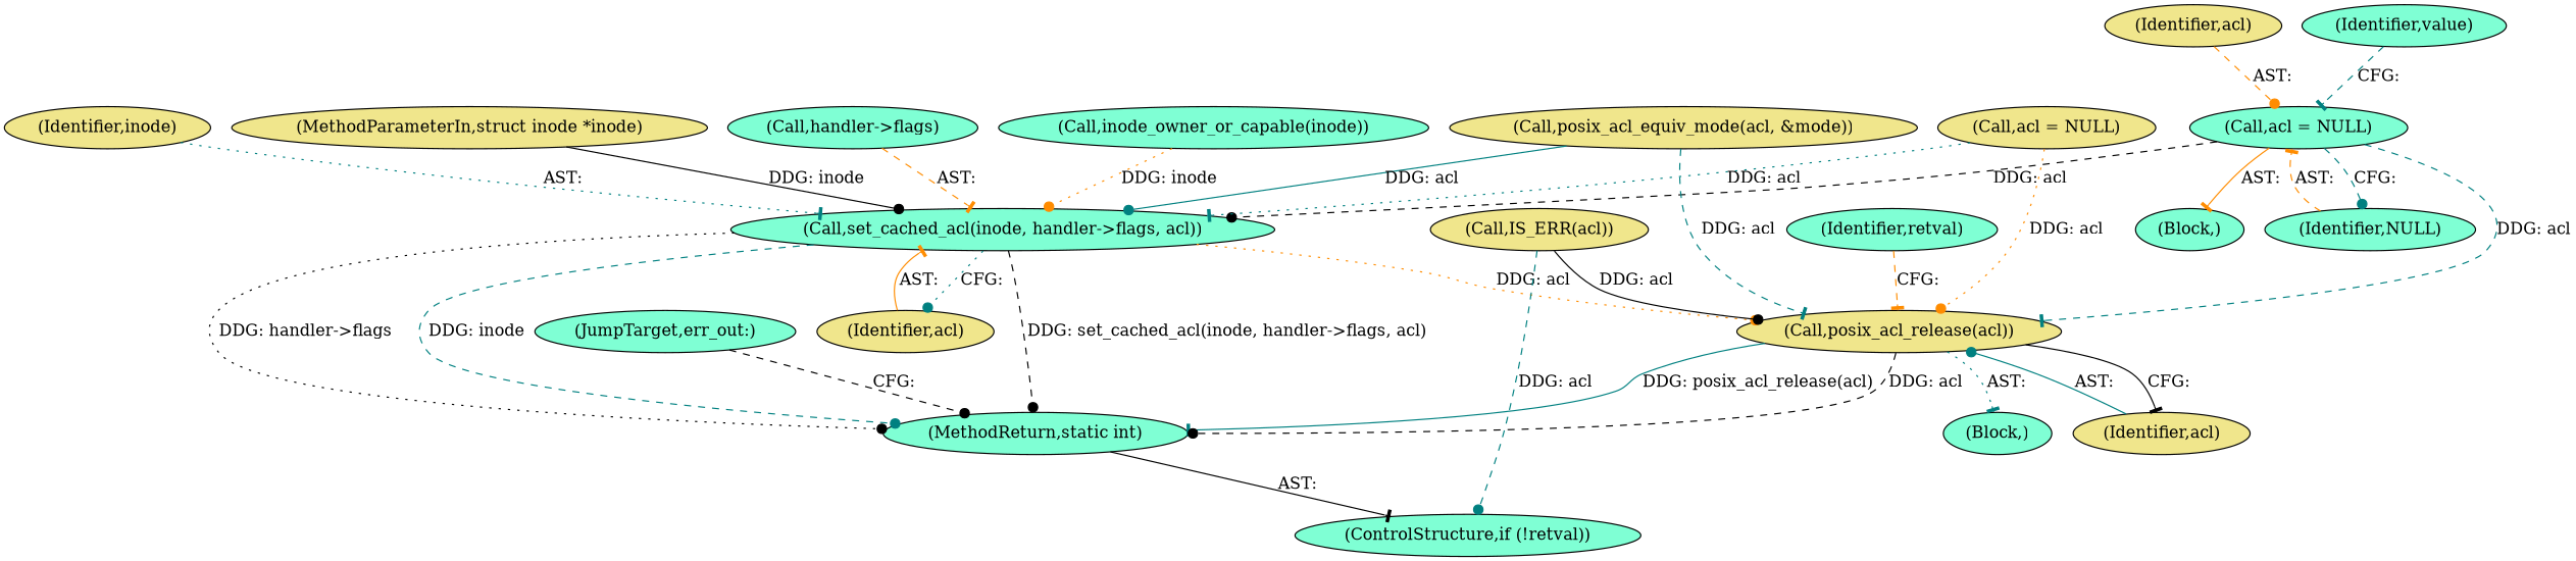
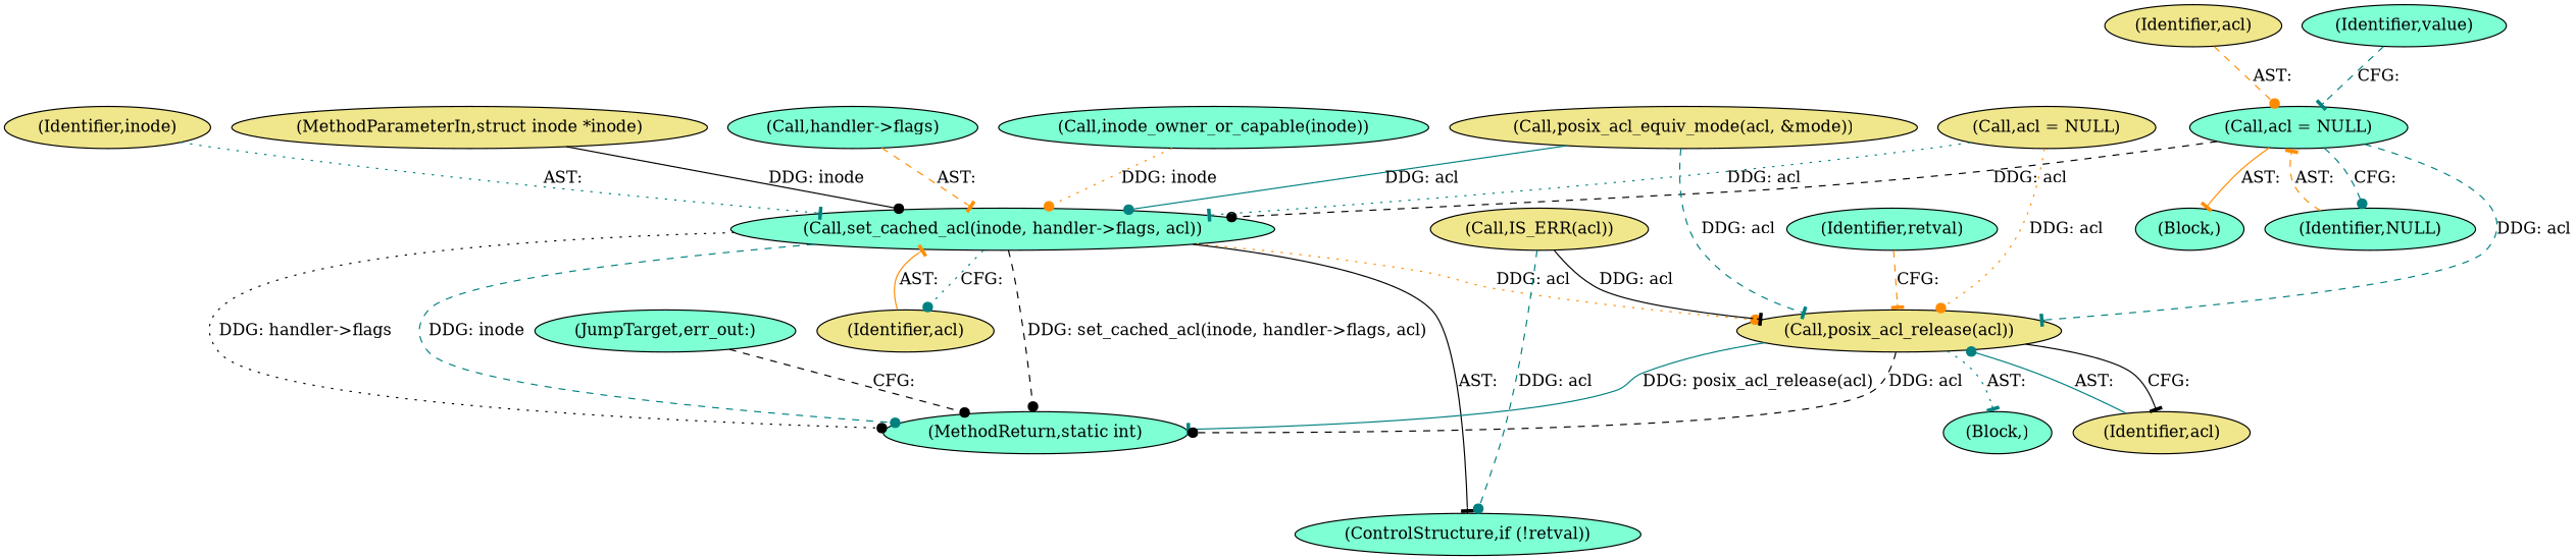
  digraph {
    node [fillcolor=aquamarine style=filled]
    edge [arrowhead=dot color=teal style=dashed]
    n1 [label="(Call,acl = NULL)"]
    n2 [label="(Call,set_cached_acl(inode, handler->flags, acl))"]
    n3 [fillcolor=khaki label="(Call,posix_acl_release(acl))"]
    n4 [label="(Block,)"]
    n5 [label="(Identifier,NULL)"]
    n6 [label="(MethodReturn,static int)"]
    n7 [fillcolor=khaki label="(Identifier,acl)"]
    n8 [label="(ControlStructure,if (!retval))"]
    n9 [label="(Block,)"]
    n10 [fillcolor=khaki label="(Identifier,acl)"]
    n11 [label="(Call,inode_owner_or_capable(inode))"]
    n12 [fillcolor=khaki label="(Identifier,inode)"]
    n13 [fillcolor=khaki label="(Identifier,acl)"]
    n14 [label="(Call,handler->flags)"]
    n15 [fillcolor=khaki label="(Call,IS_ERR(acl))"]
    n16 [fillcolor=khaki label="(Call,acl = NULL)"]
    n17 [label="(Identifier,retval)"]
    n18 [label="(JumpTarget,err_out:)"]
    n19 [fillcolor=khaki label="(Call,posix_acl_equiv_mode(acl, &mode))"]
    n20 [fillcolor=khaki label="(MethodParameterIn,struct inode *inode)"]
    n21 [label="(Identifier,value)"]
    n1 -> n2 [color=black label="DDG: acl"]
    n1 -> n3 [arrowhead=tee label="DDG: acl"]
    n1 -> n4 [arrowhead=tee color=darkorange label="AST: " style=solid]
    n1 -> n5 [label="CFG: "]
    n2 -> n3 [color=darkorange label="DDG: acl" style=dotted]
    n2 -> n6 [color=black label="DDG: set_cached_acl(inode, handler->flags, acl)"]
    n2 -> n6 [color=black label="DDG: handler->flags" style=dotted]
    n2 -> n6 [label="DDG: inode"]
    n2 -> n7 [label="CFG: " style=dotted]
-   n6 -> n8 [arrowhead=tee color=black label="AST: " style=solid]
+   n2 -> n8 [arrowhead=tee color=black label="AST: " style=solid]
    n3 -> n6 [arrowhead=tee label="DDG: posix_acl_release(acl)" style=solid]
    n3 -> n6 [color=black label="DDG: acl"]
    n3 -> n9 [arrowhead=tee label="AST: " style=dotted]
    n3 -> n10 [arrowhead=tee color=black label="CFG: " style=solid]
    n5 -> n1 [arrowhead=tee color=darkorange label="AST: "]
    n7 -> n2 [arrowhead=tee color=darkorange label="AST: " style=solid]
    n10 -> n3 [label="AST: " style=solid]
    n11 -> n2 [color=darkorange label="DDG: inode" style=dotted]
    n12 -> n2 [arrowhead=tee label="AST: " style=dotted]
    n13 -> n1 [color=darkorange label="AST: "]
    n14 -> n2 [arrowhead=tee color=darkorange label="AST: "]
-   n15 -> n3 [color=black label="DDG: acl" style=solid]
+   n15 -> n3 [arrowhead=tee color=black label="DDG: acl" style=solid]
    n15 -> n8 [label="DDG: acl"]
    n16 -> n2 [arrowhead=tee label="DDG: acl" style=dotted]
    n16 -> n3 [color=darkorange label="DDG: acl" style=dotted]
    n17 -> n3 [arrowhead=tee color=darkorange label="CFG: "]
    n18 -> n6 [color=black label="CFG: "]
    n19 -> n2 [label="DDG: acl" style=solid]
    n19 -> n3 [arrowhead=tee label="DDG: acl"]
    n20 -> n2 [color=black label="DDG: inode" style=solid]
    n21 -> n1 [arrowhead=tee label="CFG: "]
  }
